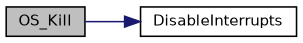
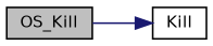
  digraph {
    rankdir=LR
    node [color=black fontname=Helvetica fontsize=10 shape=record style=filled]
    n1 [fillcolor=grey75 fontcolor=black height=0.2 label=OS_Kill width=0.4]
-   n2 [fillcolor=white height=0.2 label=DisableInterrupts width=0.4]
+   n2 [fillcolor=white height=0.2 label=Kill width=0.4]
    n1 -> n2 [color=midnightblue fontname=Helvetica fontsize=10 labelfontname=Helvetica labelfontsize=10 style=solid]
  }
